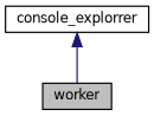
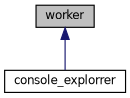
  digraph {
    node [color=black fontname=Helvetica fontsize=10 shape=record style=filled]
    n1 [fillcolor=grey75 fontcolor=black height=0.2 label=worker width=0.4]
    n2 [fillcolor=white height=0.2 label=console_explorrer width=0.4]
-   n2 -> n1 [color=midnightblue dir=back fontname=Helvetica fontsize=10 labelfontname=Helvetica labelfontsize=10 style=solid]
+   n1 -> n2 [color=midnightblue dir=back fontname=Helvetica fontsize=10 labelfontname=Helvetica labelfontsize=10 style=solid]
  }
